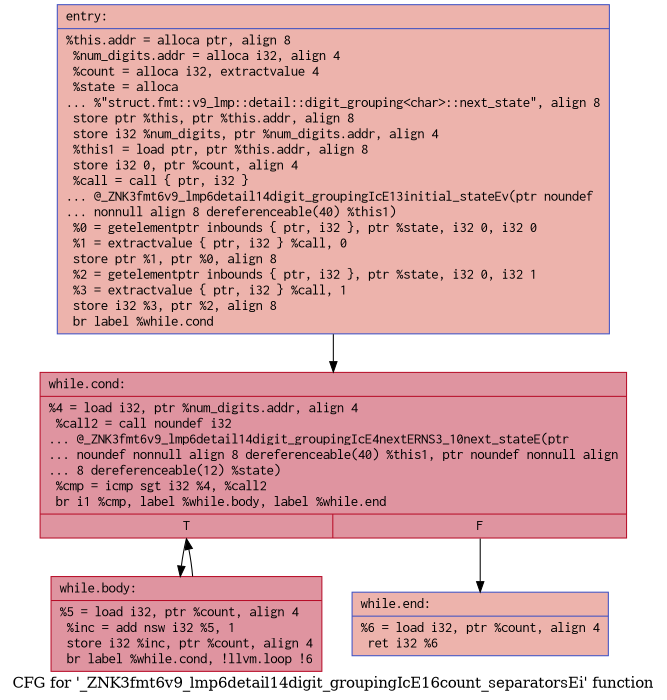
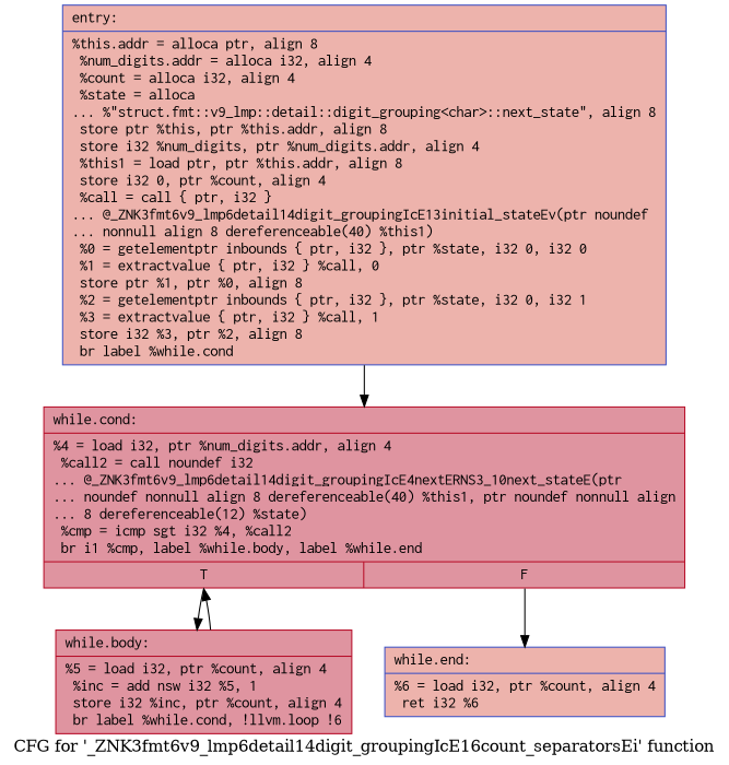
  digraph {
    label="CFG for '_ZNK3fmt6v9_lmp6detail14digit_groupingIcE16count_separatorsEi' function"
    node [color="#3d50c3ff" fillcolor="#d6524470" fontname=Courier shape=record style=filled]
-   n1 [label="{entry:\l|  %this.addr = alloca ptr, align 8\l  %num_digits.addr = alloca i32, align 4\l  %count = alloca i32, extractvalue 4\l  %state = alloca\l... %\"struct.fmt::v9_lmp::detail::digit_grouping\<char\>::next_state\", align 8\l  store ptr %this, ptr %this.addr, align 8\l  store i32 %num_digits, ptr %num_digits.addr, align 4\l  %this1 = load ptr, ptr %this.addr, align 8\l  store i32 0, ptr %count, align 4\l  %call = call \{ ptr, i32 \}\l... @_ZNK3fmt6v9_lmp6detail14digit_groupingIcE13initial_stateEv(ptr noundef\l... nonnull align 8 dereferenceable(40) %this1)\l  %0 = getelementptr inbounds \{ ptr, i32 \}, ptr %state, i32 0, i32 0\l  %1 = extractvalue \{ ptr, i32 \} %call, 0\l  store ptr %1, ptr %0, align 8\l  %2 = getelementptr inbounds \{ ptr, i32 \}, ptr %state, i32 0, i32 1\l  %3 = extractvalue \{ ptr, i32 \} %call, 1\l  store i32 %3, ptr %2, align 8\l  br label %while.cond\l}"]
+   n1 [label="{entry:\l|  %this.addr = alloca ptr, align 8\l  %num_digits.addr = alloca i32, align 4\l  %count = alloca i32, align 4\l  %state = alloca\l... %\"struct.fmt::v9_lmp::detail::digit_grouping\<char\>::next_state\", align 8\l  store ptr %this, ptr %this.addr, align 8\l  store i32 %num_digits, ptr %num_digits.addr, align 4\l  %this1 = load ptr, ptr %this.addr, align 8\l  store i32 0, ptr %count, align 4\l  %call = call \{ ptr, i32 \}\l... @_ZNK3fmt6v9_lmp6detail14digit_groupingIcE13initial_stateEv(ptr noundef\l... nonnull align 8 dereferenceable(40) %this1)\l  %0 = getelementptr inbounds \{ ptr, i32 \}, ptr %state, i32 0, i32 0\l  %1 = extractvalue \{ ptr, i32 \} %call, 0\l  store ptr %1, ptr %0, align 8\l  %2 = getelementptr inbounds \{ ptr, i32 \}, ptr %state, i32 0, i32 1\l  %3 = extractvalue \{ ptr, i32 \} %call, 1\l  store i32 %3, ptr %2, align 8\l  br label %while.cond\l}"]
    n2 [color="#b70d28ff" fillcolor="#b70d2870" label="{while.cond:\l|  %4 = load i32, ptr %num_digits.addr, align 4\l  %call2 = call noundef i32\l... @_ZNK3fmt6v9_lmp6detail14digit_groupingIcE4nextERNS3_10next_stateE(ptr\l... noundef nonnull align 8 dereferenceable(40) %this1, ptr noundef nonnull align\l... 8 dereferenceable(12) %state)\l  %cmp = icmp sgt i32 %4, %call2\l  br i1 %cmp, label %while.body, label %while.end\l|{<s0>T|<s1>F}}"]
    n3 [color="#b70d28ff" fillcolor="#b70d2870" label="{while.body:\l|  %5 = load i32, ptr %count, align 4\l  %inc = add nsw i32 %5, 1\l  store i32 %inc, ptr %count, align 4\l  br label %while.cond, !llvm.loop !6\l}"]
    n4 [label="{while.end:\l|  %6 = load i32, ptr %count, align 4\l  ret i32 %6\l}"]
    n1 -> n2
    n2 -> n3 [tailport=s0]
    n2 -> n4 [tailport=s1]
    n3 -> n2
  }
